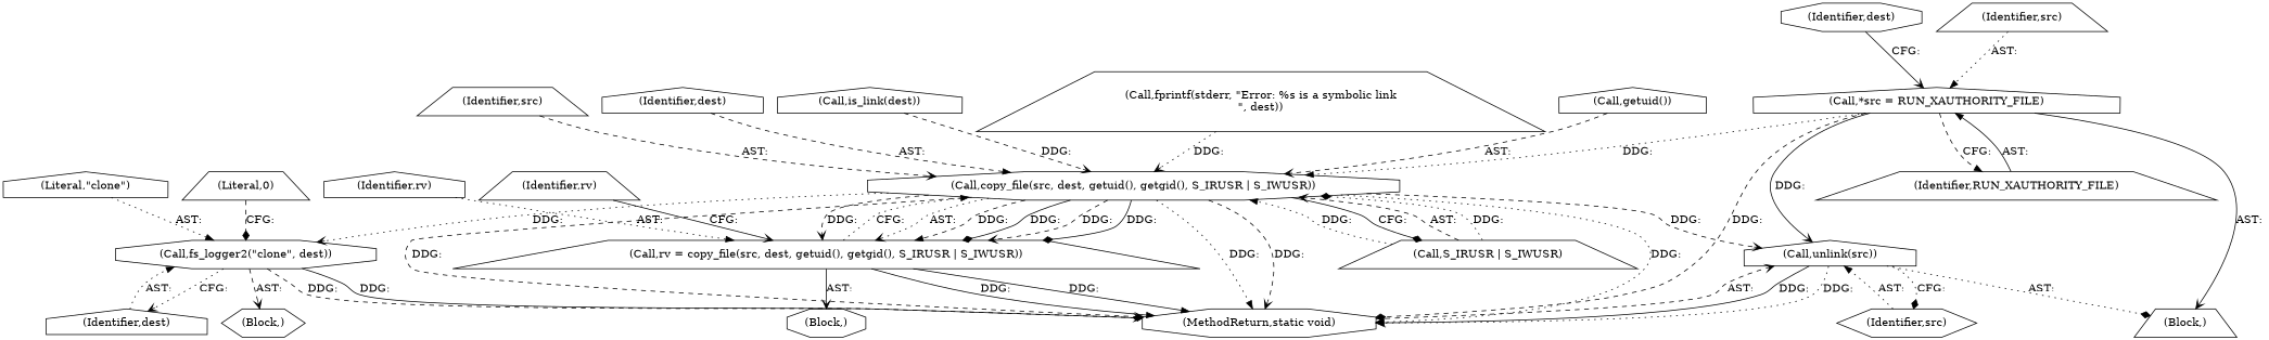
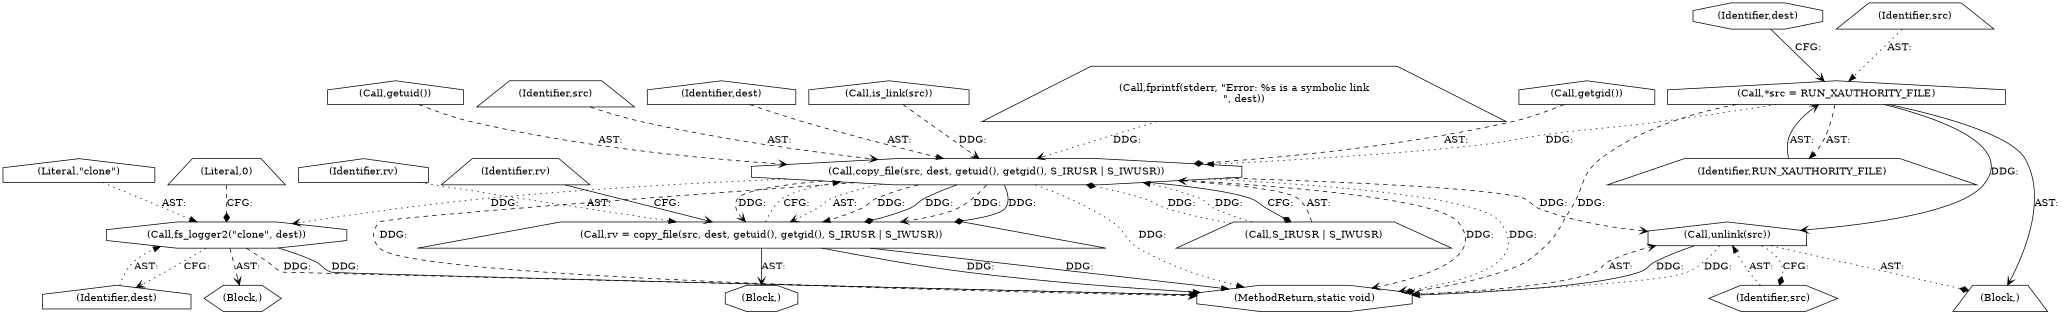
  digraph {
    node [shape=house]
    edge [arrowhead=vee style=dotted]
    n1 [label="(Call,*src = RUN_XAUTHORITY_FILE)"]
    n2 [label="(Call,copy_file(src, dest, getuid(), getgid(), S_IRUSR | S_IWUSR))" shape=octagon]
    n3 [label="(Call,unlink(src))"]
    n4 [label="(Identifier,RUN_XAUTHORITY_FILE)" shape=trapezium]
    n5 [label="(MethodReturn,static void)" shape=octagon]
    n6 [label="(Block,)" shape=trapezium]
    n7 [label="(Call,rv = copy_file(src, dest, getuid(), getgid(), S_IRUSR | S_IWUSR))" shape=trapezium]
    n8 [label="(Call,fs_logger2(\"clone\", dest))" shape=octagon]
    n9 [label="(Call,S_IRUSR | S_IWUSR)" shape=trapezium]
    n10 [label="(Identifier,src)" shape=hexagon]
    n11 [label="(Block,)" shape=octagon]
    n12 [label="(Block,)" shape=hexagon]
    n13 [label="(Identifier,dest)"]
    n14 [label="(Literal,0)" shape=trapezium]
    n15 [label="(Identifier,src)" shape=trapezium]
    n16 [label="(Identifier,dest)"]
    n17 [label="(Identifier,dest)" shape=octagon]
    n18 [label="(Identifier,rv)"]
    n19 [label="(Identifier,src)" shape=trapezium]
-   n20 [label="(Call,is_link(dest))"]
+   n20 [label="(Call,is_link(src))"]
    n21 [label="(Literal,\"clone\")"]
    n22 [label="(Call,fprintf(stderr, \"Error: %s is a symbolic link\n\", dest))" shape=trapezium]
+   n23 [label="(Call,getgid())"]
    n24 [label="(Call,getuid())"]
    n25 [label="(Identifier,rv)" shape=trapezium]
    n1 -> n2 [arrowhead=normal label="DDG: "]
    n1 -> n3 [label="DDG: " style=solid]
-   n1 -> n4 [arrowhead=normal label="CFG: " style=dashed]
+   n1 -> n4 [arrowhead=normal label="AST: " style=dashed]
    n1 -> n5 [arrowhead=diamond label="DDG: " style=dashed]
    n1 -> n6 [label="AST: " style=solid]
    n2 -> n3 [label="DDG: " style=dashed]
    n2 -> n5 [label="DDG: " style=dashed]
    n2 -> n5 [arrowhead=normal label="DDG: "]
    n2 -> n5 [label="DDG: " style=dashed]
    n2 -> n5 [label="DDG: "]
    n2 -> n7 [label="AST: "]
    n2 -> n7 [arrowhead=normal label="DDG: " style=dashed]
    n2 -> n7 [arrowhead=diamond label="DDG: " style=solid]
    n2 -> n7 [label="DDG: " style=dashed]
    n2 -> n7 [arrowhead=diamond label="DDG: " style=solid]
    n2 -> n7 [label="DDG: " style=dashed]
    n2 -> n8 [label="DDG: "]
    n2 -> n9 [arrowhead=diamond label="CFG: " style=solid]
    n3 -> n5 [arrowhead=normal label="DDG: " style=solid]
    n3 -> n5 [label="DDG: "]
    n3 -> n6 [arrowhead=diamond label="AST: "]
    n3 -> n10 [arrowhead=diamond label="CFG: "]
-   n4 -> n1 [arrowhead=normal label="AST: " style=solid]
+   n4 -> n1 [label="AST: " style=solid]
    n5 -> n3 [label="AST: " style=dashed]
    n7 -> n2 [arrowhead=normal label="CFG: "]
    n7 -> n5 [arrowhead=normal label="DDG: " style=solid]
    n7 -> n5 [arrowhead=normal label="DDG: " style=solid]
    n7 -> n11 [label="AST: " style=solid]
    n8 -> n5 [label="DDG: " style=dashed]
    n8 -> n5 [arrowhead=diamond label="DDG: " style=solid]
    n8 -> n12 [label="AST: " style=dashed]
    n8 -> n13 [label="CFG: "]
    n9 -> n2 [label="AST: " style=dashed]
    n9 -> n2 [arrowhead=diamond label="DDG: "]
    n9 -> n2 [arrowhead=normal label="DDG: "]
    n10 -> n3 [arrowhead=normal label="AST: "]
    n13 -> n8 [arrowhead=normal label="AST: "]
    n14 -> n8 [arrowhead=diamond label="CFG: " style=dashed]
    n15 -> n2 [label="AST: " style=dashed]
    n16 -> n2 [arrowhead=normal label="AST: " style=dashed]
    n17 -> n1 [label="CFG: " style=solid]
    n18 -> n7 [arrowhead=normal label="AST: "]
    n19 -> n1 [arrowhead=normal label="AST: "]
    n20 -> n2 [label="DDG: " style=dashed]
    n21 -> n8 [arrowhead=normal label="AST: "]
    n22 -> n2 [label="DDG: "]
+   n23 -> n2 [arrowhead=diamond label="AST: " style=dashed]
    n24 -> n2 [label="AST: " style=dashed]
    n25 -> n7 [label="CFG: " style=solid]
  }
